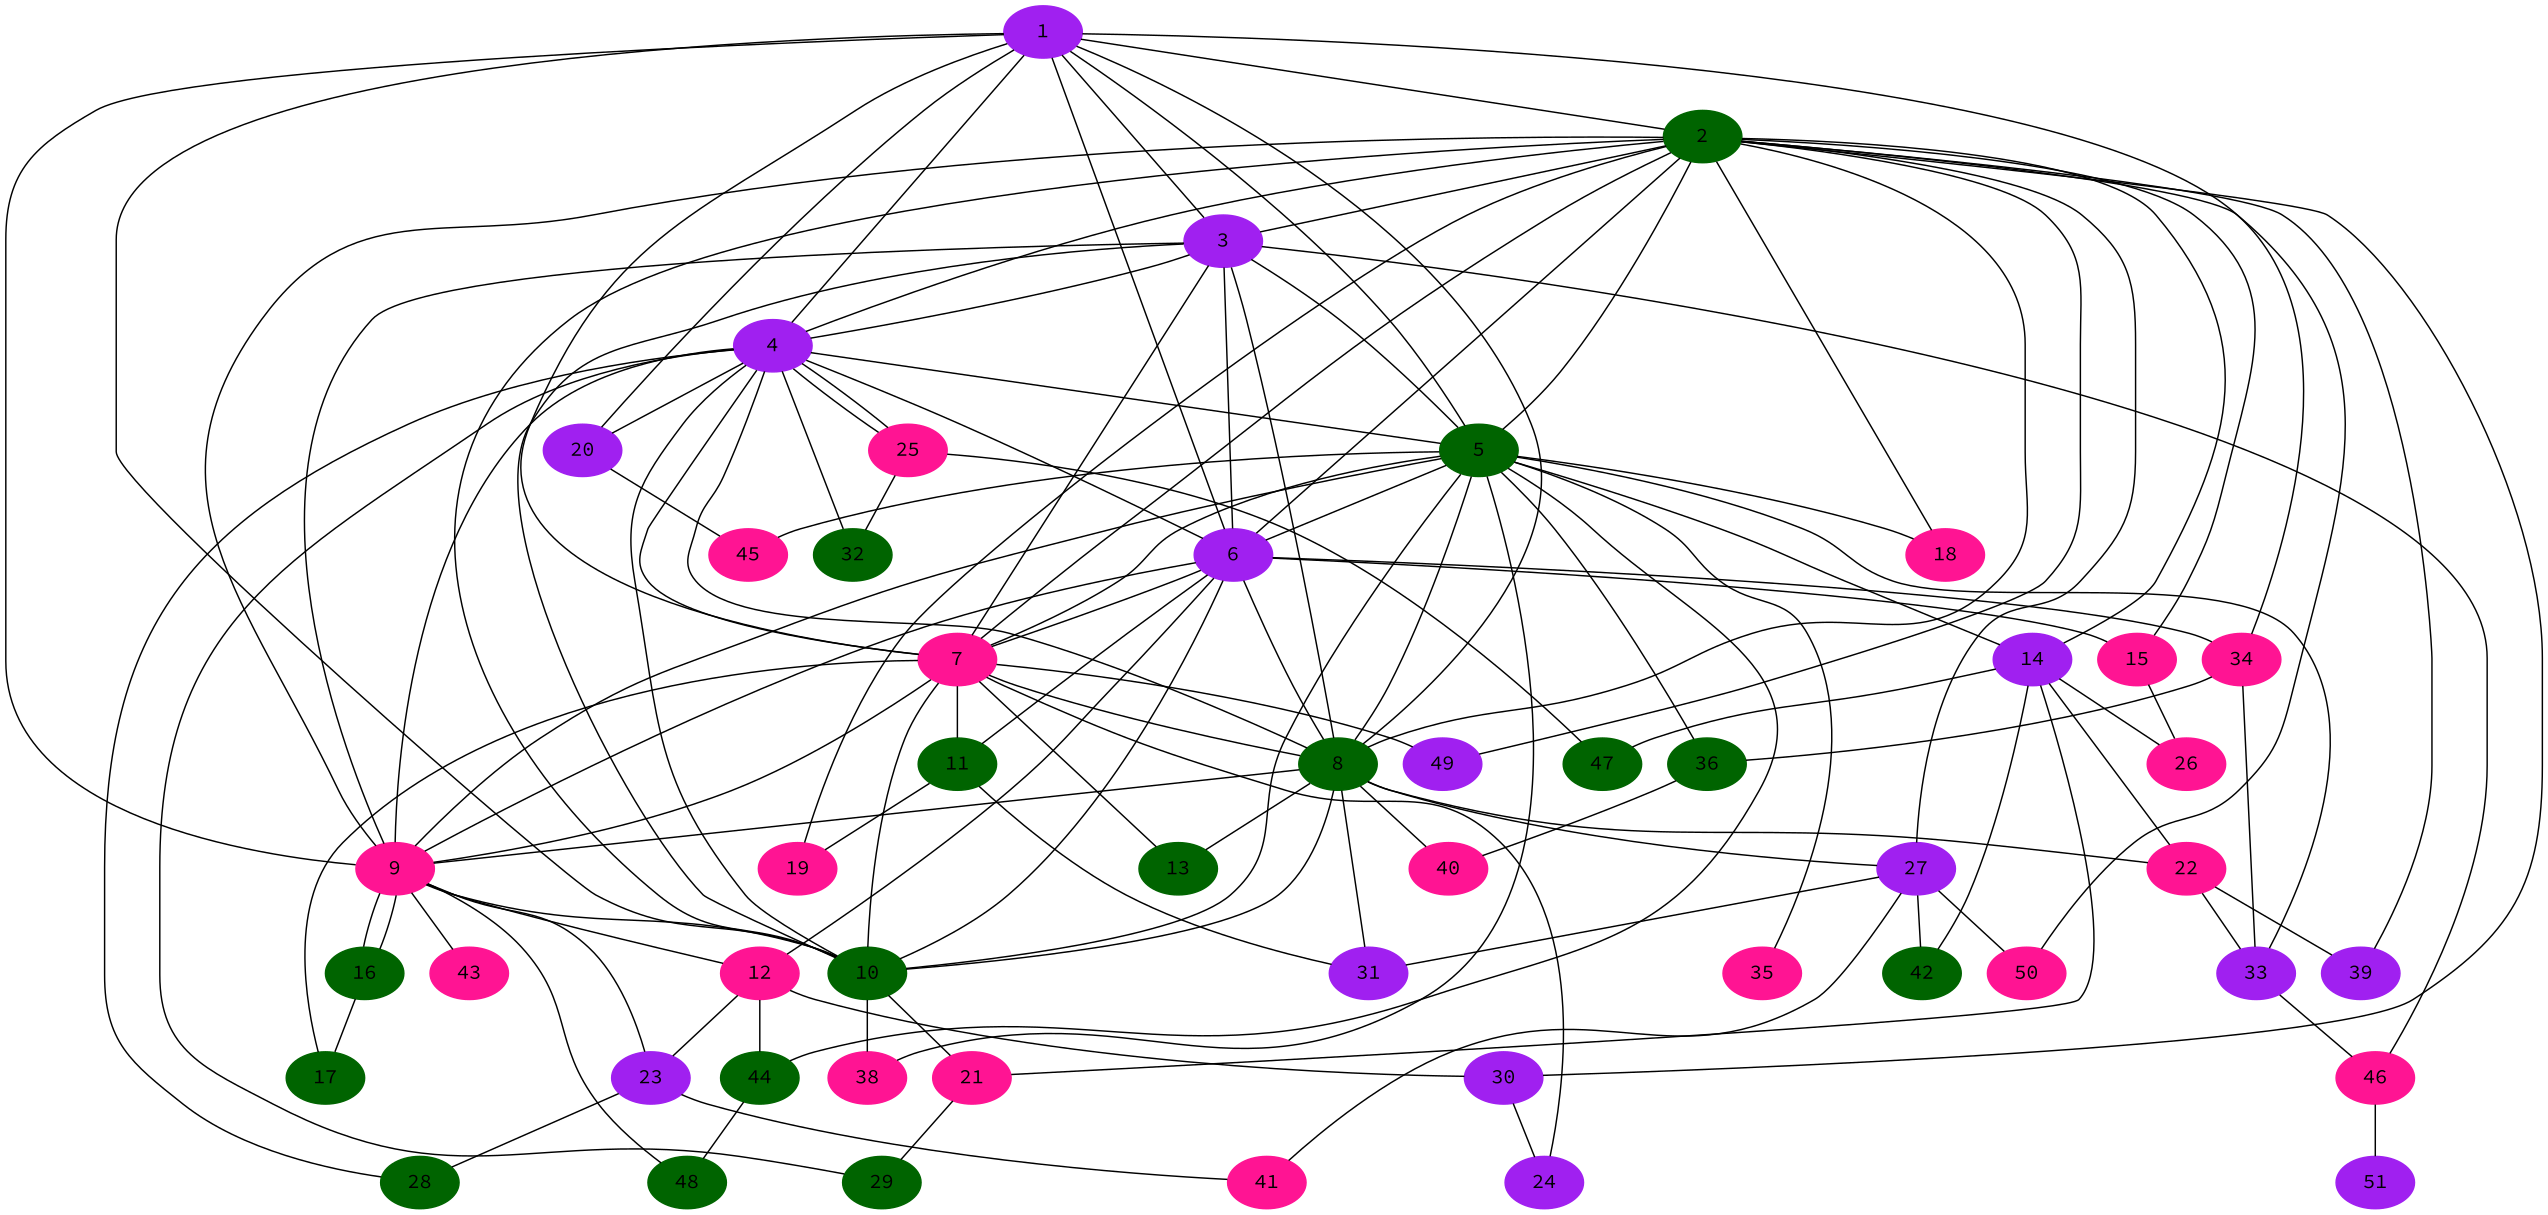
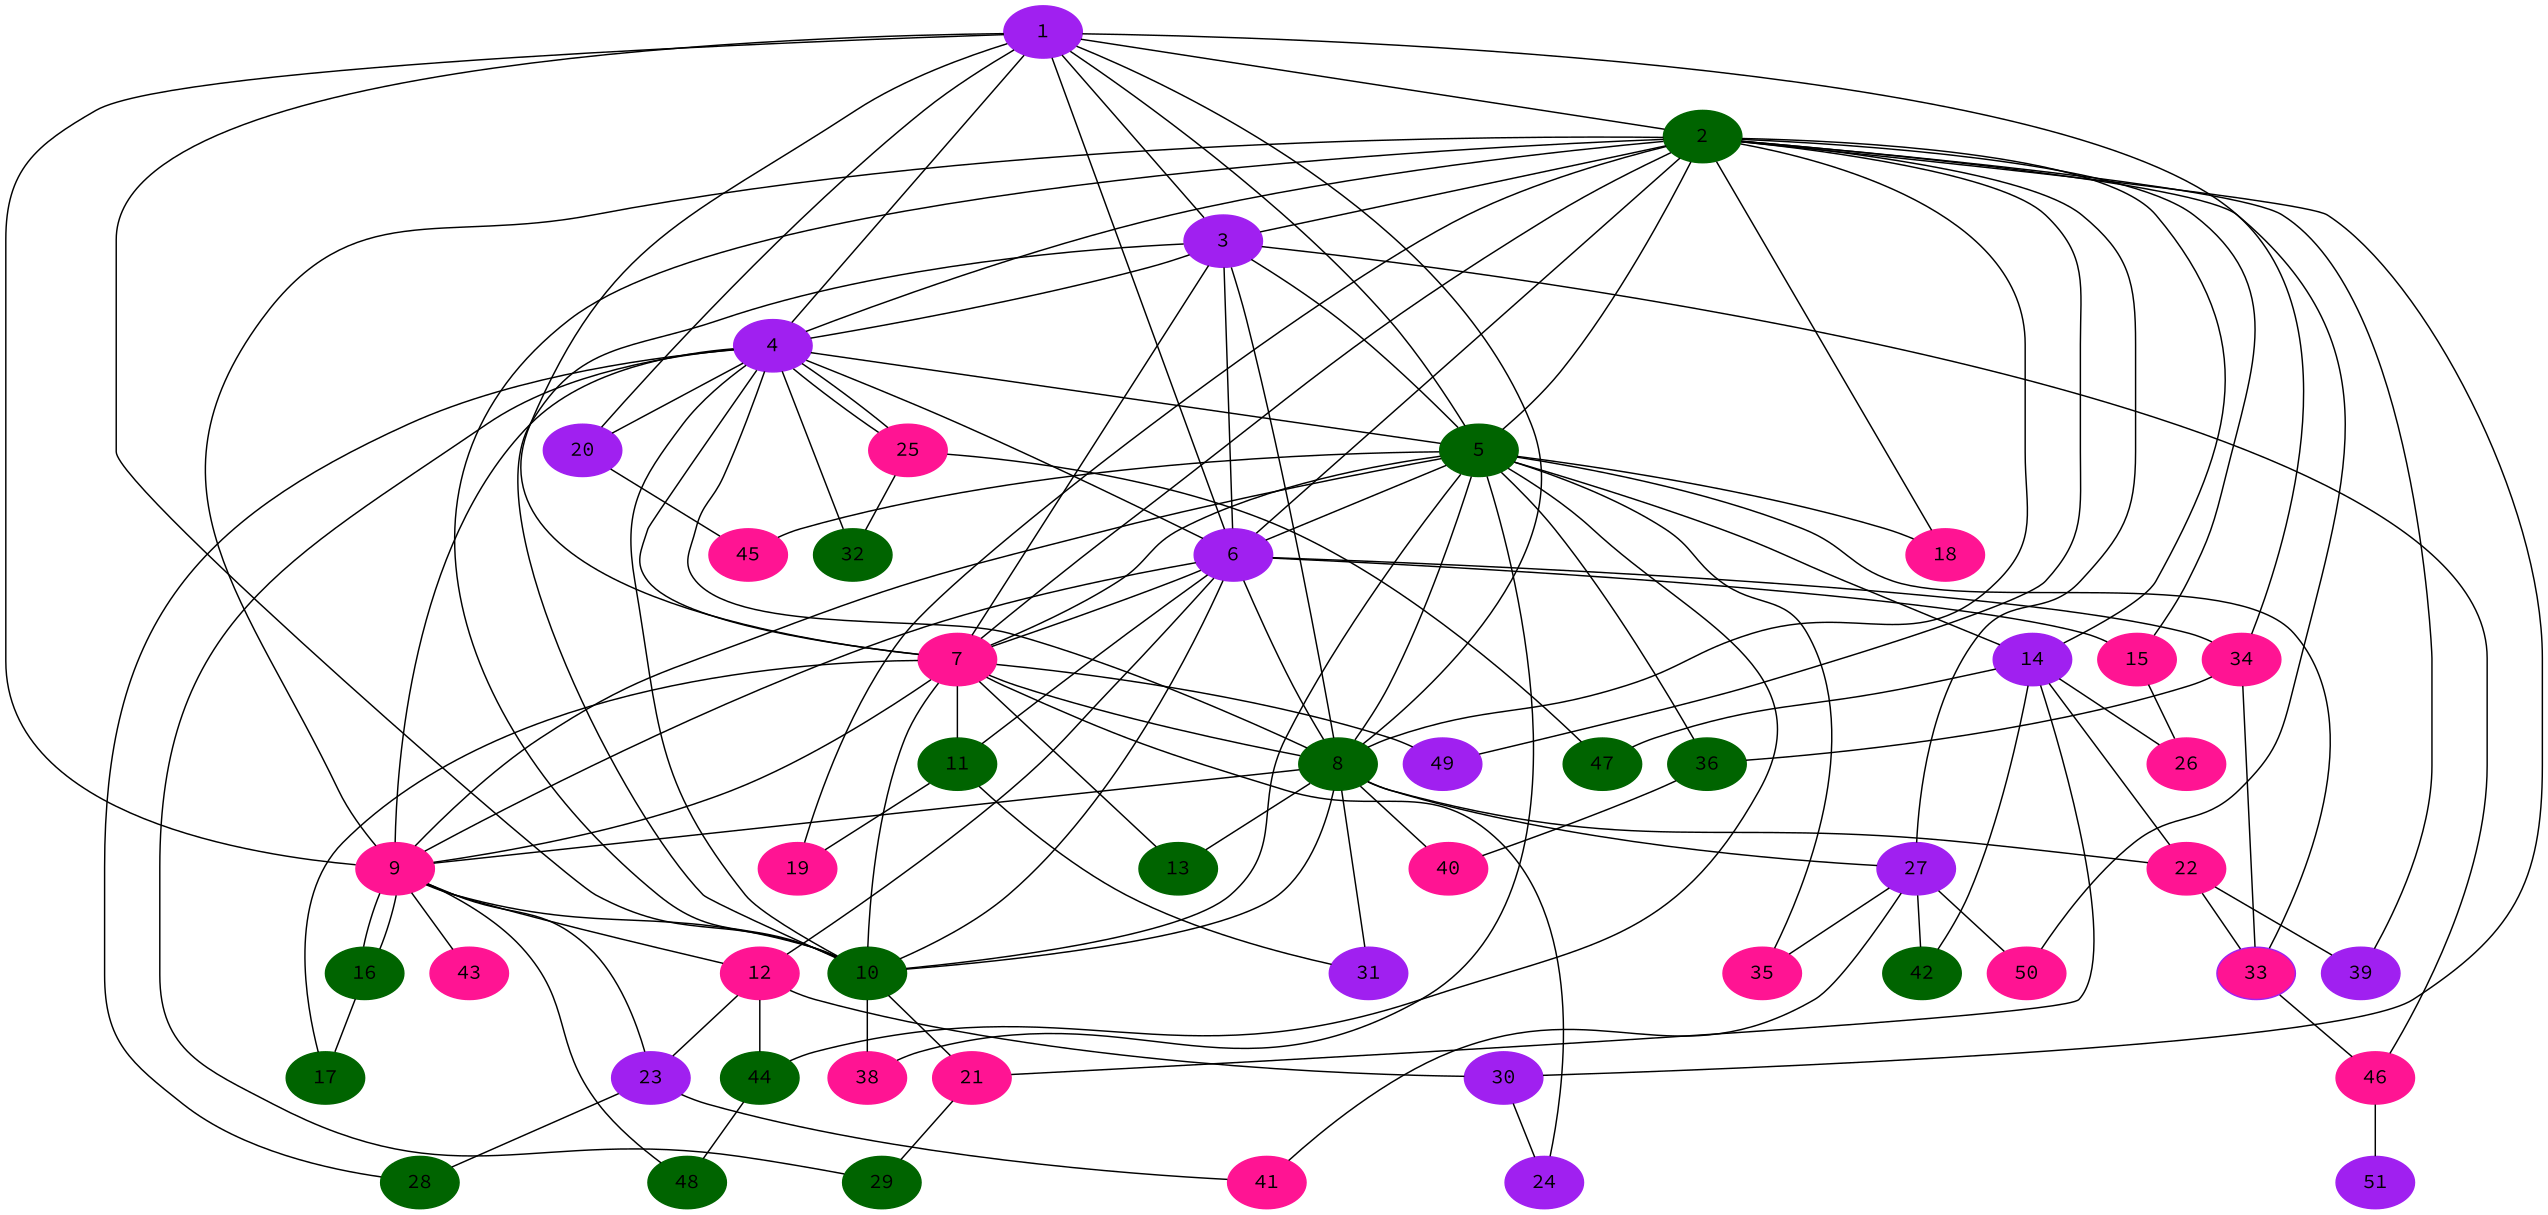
  graph {
    fontname="Source Code Pro"
    node [color=deeppink fontname="Source Code Pro" style=filled]
    edge [fontname="Source Code Pro"]
    1 [color=purple]
    2 [color=darkgreen]
    3 [color=purple]
    4 [color=purple]
    5 [color=darkgreen]
    6 [color=purple]
    7
    8 [color=darkgreen]
    9
    10 [color=darkgreen]
    20 [color=purple]
    34
    14 [color=purple]
    15
    18
    19
    27 [color=purple]
    30 [color=purple]
    39 [color=purple]
    49 [color=purple]
    50
    46
    25
    28 [color=darkgreen]
    29 [color=darkgreen]
    32 [color=darkgreen]
-   33 [color=purple]
+   33 [color=purple fillcolor=deeppink]
    35
    36 [color=darkgreen]
    38
    44 [color=darkgreen]
    45
    11 [color=darkgreen]
    12
    13 [color=darkgreen]
    17 [color=darkgreen]
    24 [color=purple]
    22
    31 [color=purple]
    40
    16 [color=darkgreen]
    23 [color=purple]
    43
    48 [color=darkgreen]
    21
    26
    42 [color=darkgreen]
    47 [color=darkgreen]
    41
    51 [color=purple]
    1 -- 2
    1 -- 3
    1 -- 4
    1 -- 5
    1 -- 6
    1 -- 7
    1 -- 8
    1 -- 9
    1 -- 10
    1 -- 20
    1 -- 34
    2 -- 3
    2 -- 4
    2 -- 5
    2 -- 6
    2 -- 7
    2 -- 8
    2 -- 9
    2 -- 10
    2 -- 14
    2 -- 15
    2 -- 18
    2 -- 19
    2 -- 27
    2 -- 30
    2 -- 39
    2 -- 49
    2 -- 50
    3 -- 4
    3 -- 5
    3 -- 6
    3 -- 7
    3 -- 8
-   3 -- 9
    3 -- 10
    3 -- 46
    4 -- 5
    4 -- 6
    4 -- 7
    4 -- 8
    4 -- 9
    4 -- 10
    4 -- 20
    4 -- 25
    4 -- 25
    4 -- 28
    4 -- 29
    4 -- 32
    5 -- 6
    5 -- 7
    5 -- 8
    5 -- 9
    5 -- 10
    5 -- 14
    5 -- 18
    5 -- 33
    5 -- 35
    5 -- 36
    5 -- 38
    5 -- 44
    5 -- 45
    6 -- 7
    6 -- 8
    6 -- 9
    6 -- 10
    6 -- 34
    6 -- 15
    6 -- 11
    6 -- 12
    7 -- 8
    7 -- 9
    7 -- 10
    7 -- 49
    7 -- 11
    7 -- 13
    7 -- 17
    7 -- 24
    8 -- 9
    8 -- 10
    8 -- 27
    8 -- 13
    8 -- 22
    8 -- 31
    8 -- 40
    9 -- 10
    9 -- 12
    9 -- 16
    9 -- 16
    9 -- 23
    9 -- 43
    9 -- 48
    10 -- 38
    10 -- 21
    20 -- 45
    34 -- 33
    34 -- 36
    14 -- 22
    14 -- 21
    14 -- 26
    14 -- 42
    14 -- 47
    15 -- 26
    27 -- 50
-   27 -- 31
+   27 -- 35
    27 -- 42
    27 -- 41
    30 -- 24
    46 -- 51
    25 -- 32
    25 -- 47
    33 -- 46
    36 -- 40
    44 -- 48
    11 -- 19
    11 -- 31
    12 -- 30
    12 -- 44
    12 -- 23
    22 -- 39
    22 -- 33
    16 -- 17
    23 -- 28
    23 -- 41
    21 -- 29
  }
